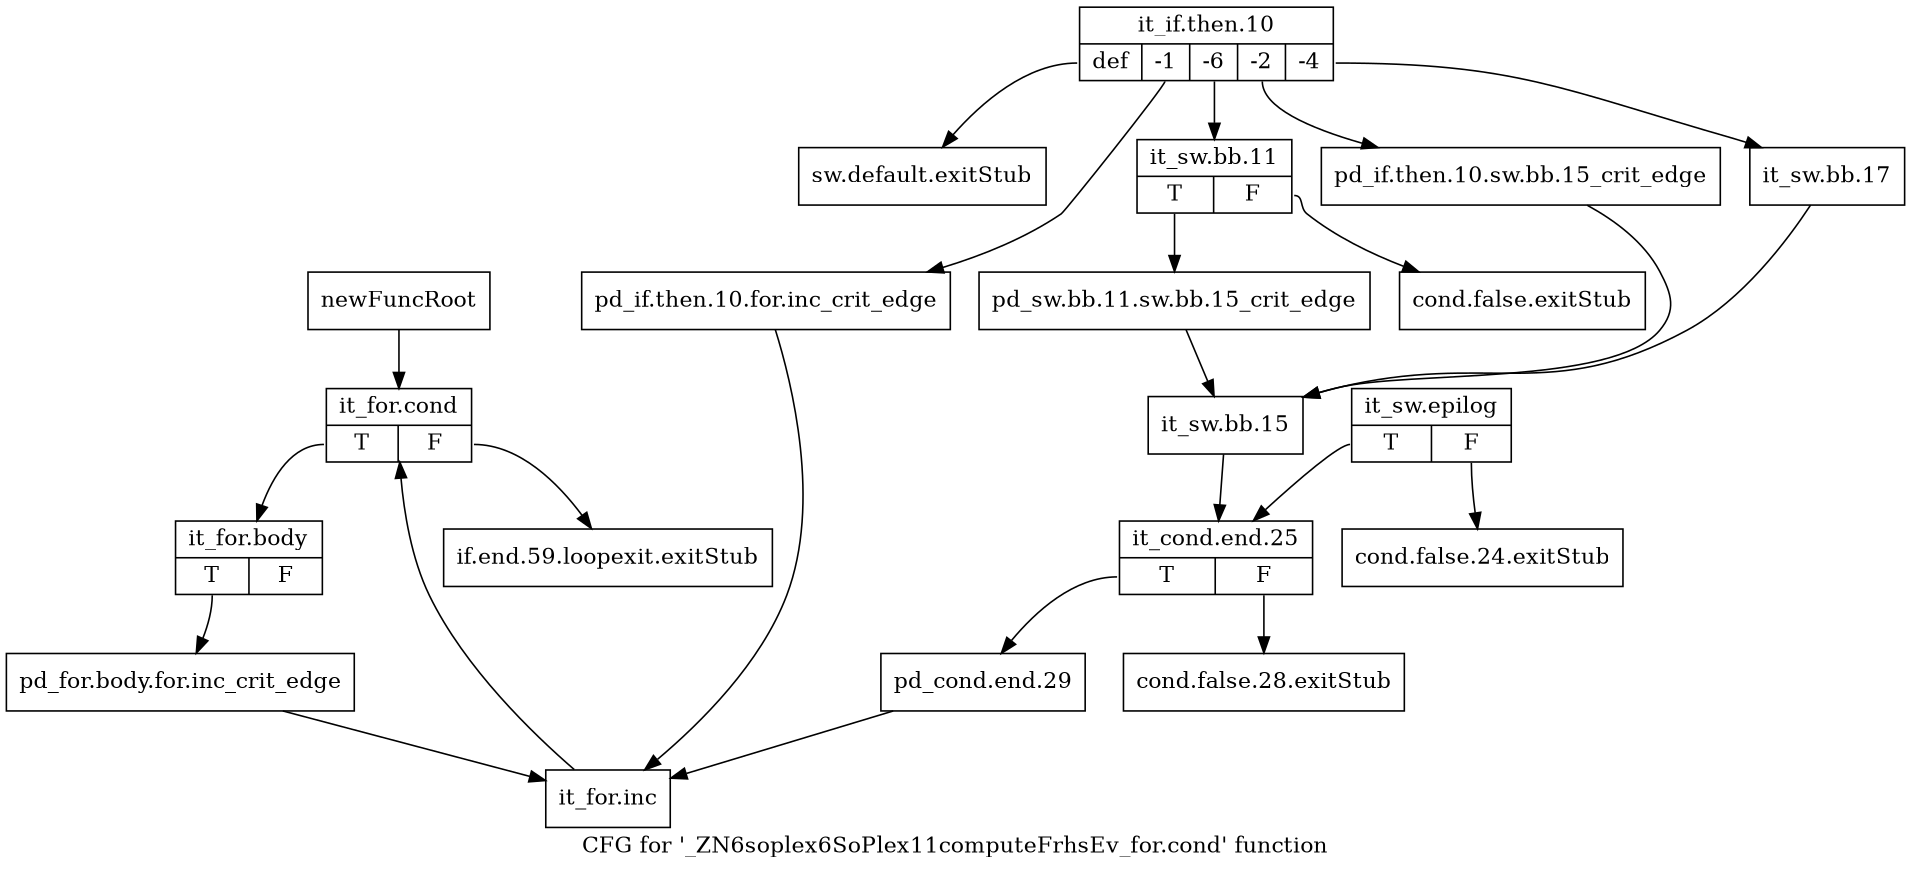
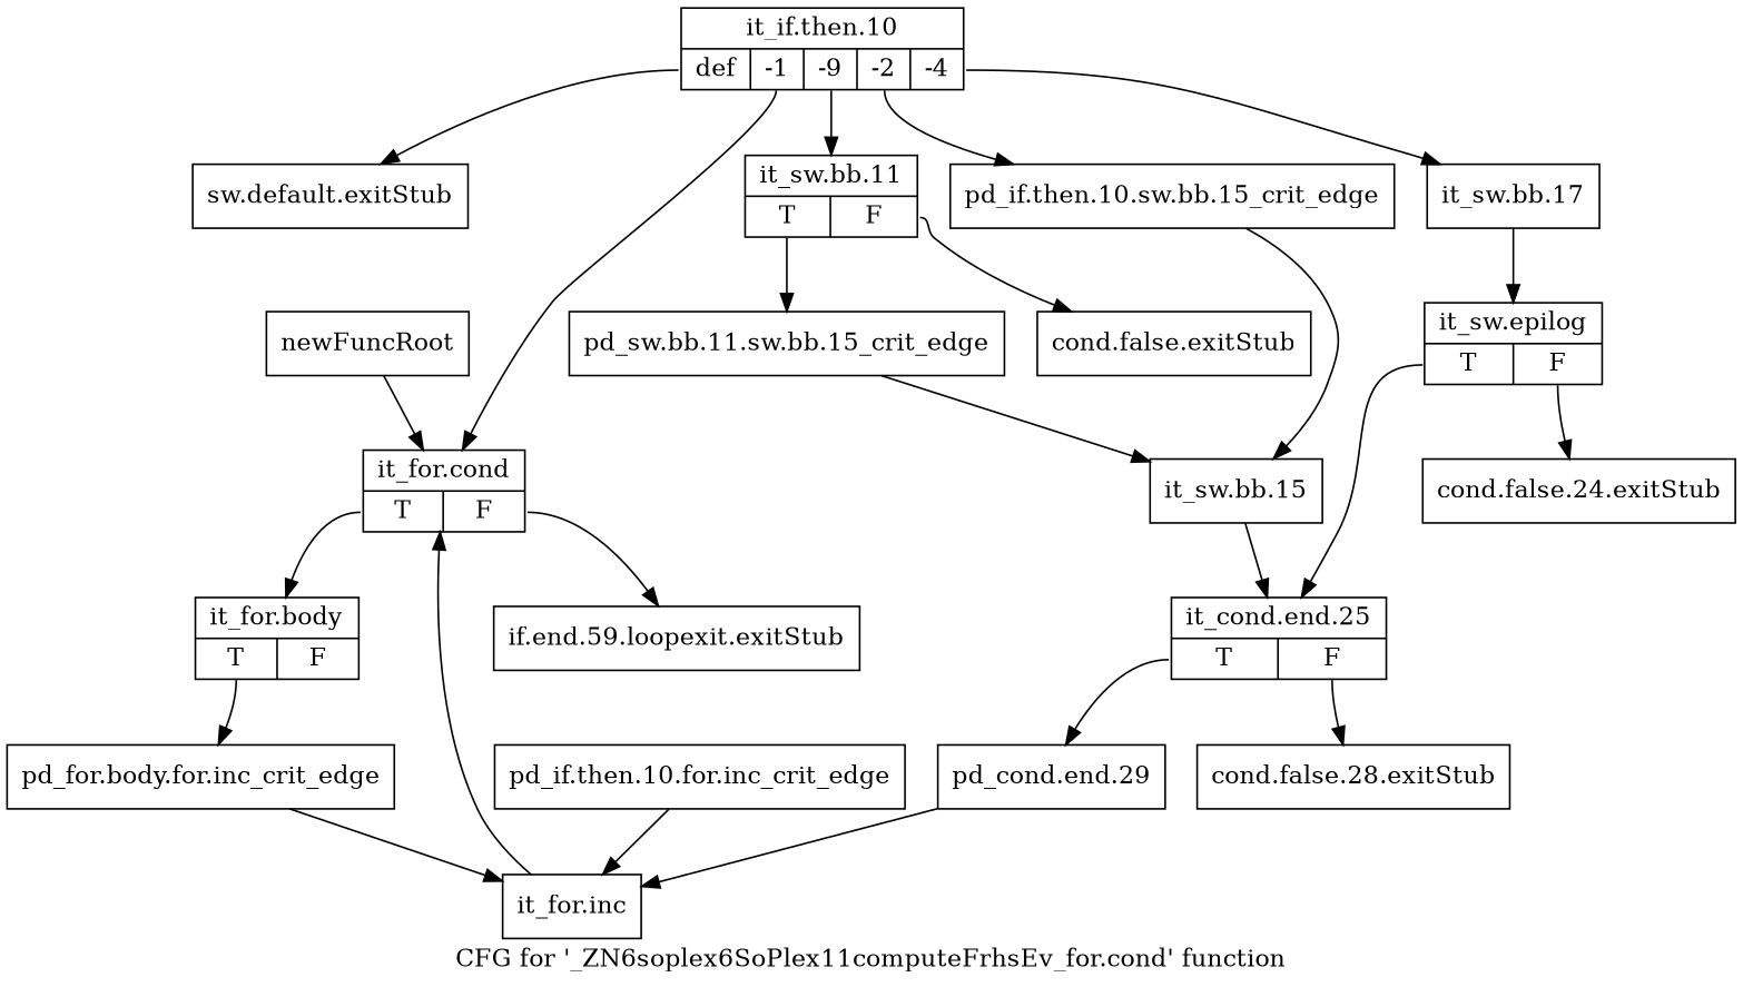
  digraph {
    label="CFG for '_ZN6soplex6SoPlex11computeFrhsEv_for.cond' function"
    node [shape=record]
    n1 [label="{newFuncRoot}"]
    n2 [label="{it_for.cond|{<s0>T|<s1>F}}"]
    n3 [label="{if.end.59.loopexit.exitStub}"]
    n4 [label="{it_for.body|{<s0>T|<s1>F}}"]
    n5 [label="{pd_for.body.for.inc_crit_edge}"]
    n6 [label="{sw.default.exitStub}"]
    n7 [label="{cond.false.exitStub}"]
    n8 [label="{cond.false.24.exitStub}"]
    n9 [label="{cond.false.28.exitStub}"]
    n10 [label="{it_for.inc}"]
-   n11 [label="{it_if.then.10|{<s0>def|<s1>-1|<s2>-6|<s3>-2|<s4>-4}}"]
+   n11 [label="{it_if.then.10|{<s0>def|<s1>-1|<s2>-9|<s3>-2|<s4>-4}}"]
    n12 [label="{pd_if.then.10.for.inc_crit_edge}"]
    n13 [label="{it_sw.bb.11|{<s0>T|<s1>F}}"]
    n14 [label="{pd_if.then.10.sw.bb.15_crit_edge}"]
    n15 [label="{it_sw.bb.17}"]
    n16 [label="{pd_sw.bb.11.sw.bb.15_crit_edge}"]
    n17 [label="{it_sw.bb.15}"]
    n18 [label="{it_sw.epilog|{<s0>T|<s1>F}}"]
    n19 [label="{it_cond.end.25|{<s0>T|<s1>F}}"]
    n20 [label="{pd_cond.end.29}"]
    n1 -> n2
    n2 -> n3 [tailport=s1]
    n2 -> n4 [tailport=s0]
    n4 -> n5 [tailport=s0]
    n5 -> n10
    n10 -> n2
    n11 -> n6 [tailport=s0]
-   n11 -> n12 [tailport=s1]
+   n11 -> n2 [tailport=s1]
    n11 -> n13 [tailport=s2]
    n11 -> n14 [tailport=s3]
    n11 -> n15 [tailport=s4]
    n12 -> n10
    n13 -> n7 [tailport=s1]
    n13 -> n16 [tailport=s0]
    n14 -> n17
-   n15 -> n17
+   n15 -> n18
    n16 -> n17
    n17 -> n19
    n18 -> n8 [tailport=s1]
    n18 -> n19 [tailport=s0]
    n19 -> n9 [tailport=s1]
    n19 -> n20 [tailport=s0]
    n20 -> n10
  }
